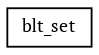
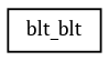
  digraph {
    rankdir=LR
    fontname="PT Serif"
-   n1 [color=black fillcolor=white fontname="PT Serif" fontsize=10 height=0.2 label=blt_set shape=record style=filled width=0.4]
+   n1 [color=black fillcolor=white fontname="PT Serif" fontsize=10 height=0.2 label=blt_blt shape=record style=filled width=0.4]
  }
